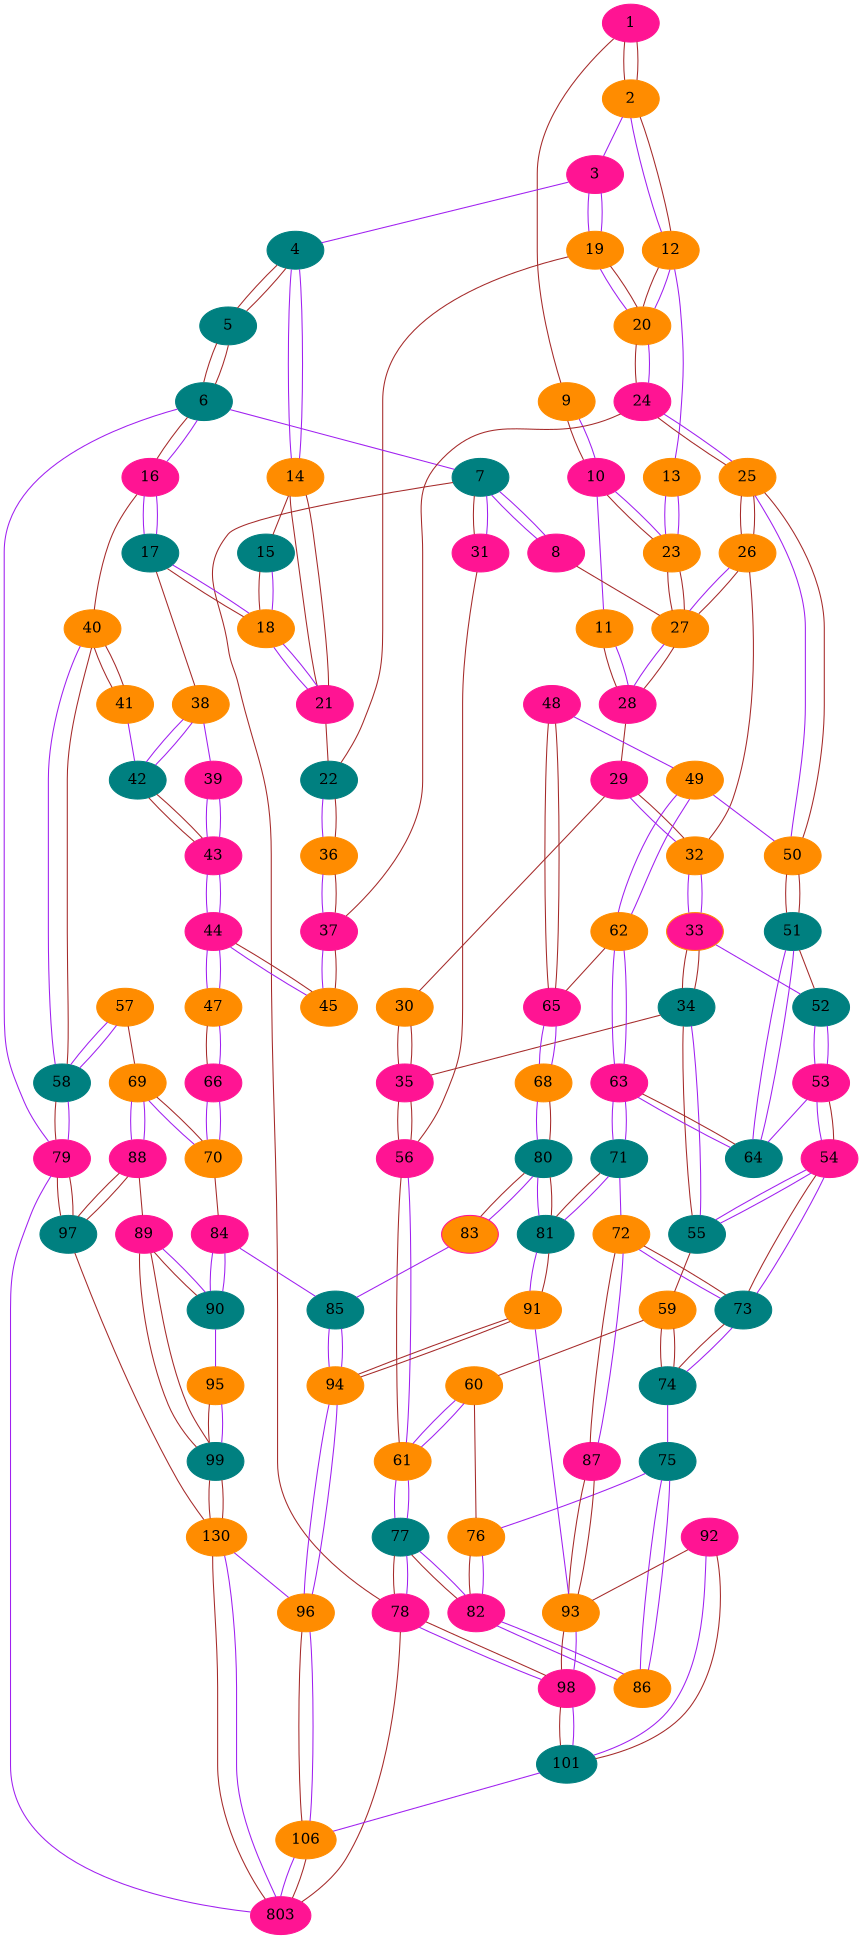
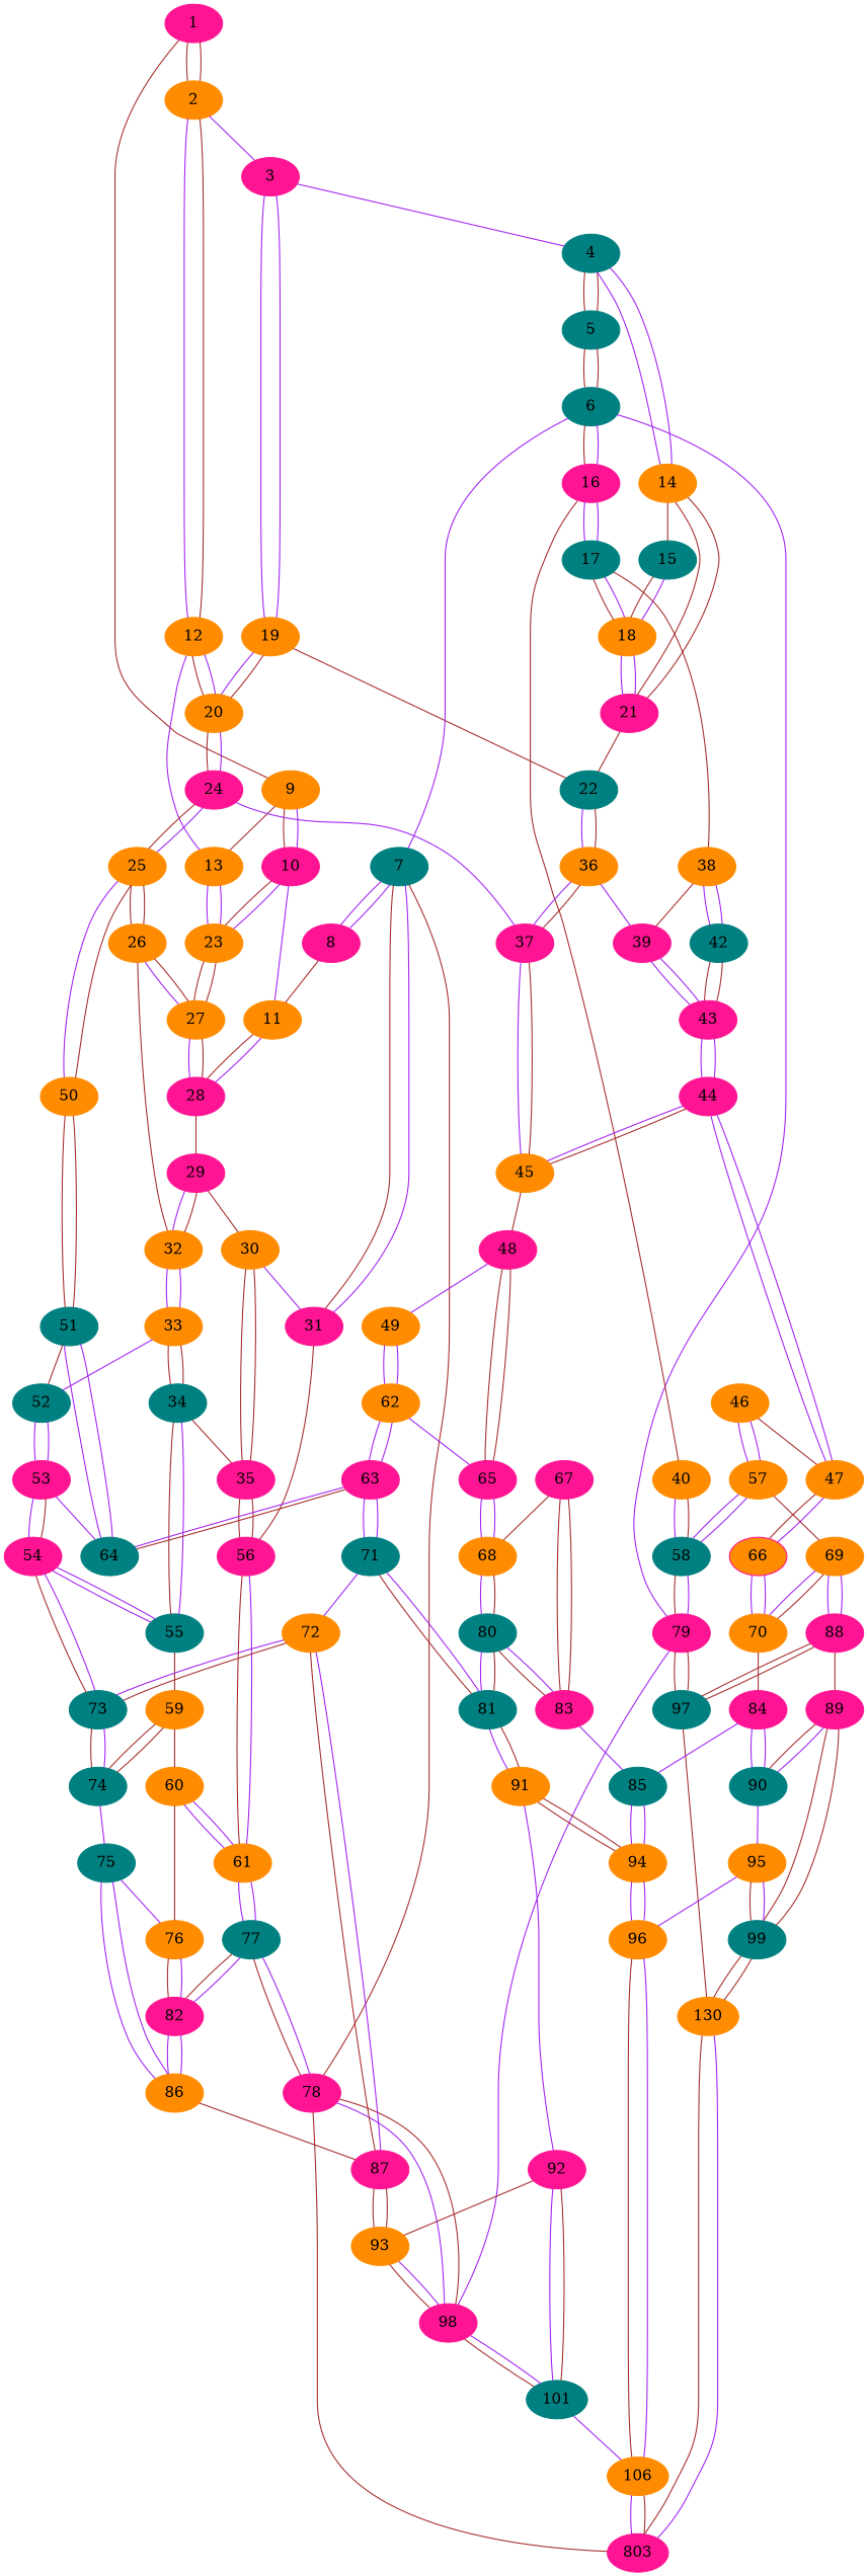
  graph {
    node [color=darkorange style=filled]
    edge [color=purple]
    1 [color=deeppink]
    2
    9
    3 [color=deeppink]
    12
    10 [color=deeppink]
    13
    4 [color=teal]
    19
    20
    5 [color=teal]
    14
    22 [color=teal]
    6 [color=teal]
    15 [color=teal]
    21 [color=deeppink]
    7 [color=teal]
    16 [color=deeppink]
    79 [color=deeppink]
    8 [color=deeppink]
    31 [color=deeppink]
    78 [color=deeppink]
    17 [color=teal]
    40
    n25 [color=deeppink label=803]
    97 [color=teal]
    11
    56 [color=deeppink]
    98 [color=deeppink]
    28 [color=deeppink]
    23
    27
    29 [color=deeppink]
    24 [color=deeppink]
    18
    38
-   41
    58 [color=teal]
    39 [color=deeppink]
    42 [color=teal]
    36
    25
    37 [color=deeppink]
    26
    50
    45
    32
    51 [color=teal]
-   33 [fillcolor=deeppink]
+   33
    30
    35 [color=deeppink]
    61
    34 [color=teal]
    52 [color=teal]
    55 [color=teal]
    53 [color=deeppink]
    59
    43 [color=deeppink]
    48 [color=deeppink]
    44 [color=deeppink]
+   46
    47
    57
-   66 [color=deeppink]
+   66 [color=deeppink fillcolor=darkorange]
    49
    65 [color=deeppink]
    69
    70
    62
    68
    63 [color=deeppink]
    64 [color=teal]
    54 [color=deeppink]
    73 [color=teal]
    74 [color=teal]
    60
    77 [color=teal]
    88 [color=deeppink]
    76
    75 [color=teal]
    82 [color=deeppink]
    71 [color=teal]
    72
    81 [color=teal]
    80 [color=teal]
-   83 [color=deeppink fillcolor=darkorange]
+   67 [color=deeppink]
+   83 [color=deeppink]
    84 [color=deeppink]
    85 [color=teal]
    89 [color=deeppink]
    90 [color=teal]
    87 [color=deeppink]
    91
    93
    86
    101 [color=teal]
    n97 [label=130]
    94
    92 [color=deeppink]
    95
    96
    99 [color=teal]
    n103 [label=106]
    1 -- 2 [color=brown]
    1 -- 2 [color=brown]
    1 -- 9 [color=brown]
    2 -- 3
    2 -- 12
    2 -- 12 [color=brown]
    9 -- 10 [color=brown]
    9 -- 10
+   9 -- 13 [color=brown]
    3 -- 4
    3 -- 19
    3 -- 19
    12 -- 13
    12 -- 20 [color=brown]
    12 -- 20
    10 -- 11
    10 -- 23 [color=brown]
    10 -- 23
    13 -- 23
    13 -- 23
    4 -- 5 [color=brown]
    4 -- 5 [color=brown]
    4 -- 14
    4 -- 14
    19 -- 20
    19 -- 20 [color=brown]
    19 -- 22 [color=brown]
    20 -- 24 [color=brown]
    20 -- 24
    5 -- 6 [color=brown]
    5 -- 6 [color=brown]
    14 -- 15 [color=brown]
    14 -- 21 [color=brown]
    14 -- 21 [color=brown]
    22 -- 36
    22 -- 36 [color=brown]
    6 -- 7
    6 -- 16 [color=brown]
    6 -- 16
    6 -- 79
    15 -- 18 [color=brown]
    15 -- 18
    21 -- 22 [color=brown]
    7 -- 8
    7 -- 8
    7 -- 31 [color=brown]
    7 -- 31
    7 -- 78 [color=brown]
    16 -- 17
    16 -- 17
    16 -- 40 [color=brown]
-   79 -- n25
+   79 -- 98
    79 -- 97 [color=brown]
    79 -- 97 [color=brown]
-   8 -- 27 [color=brown]
+   8 -- 11 [color=brown]
    31 -- 56 [color=brown]
    78 -- n25 [color=brown]
    78 -- 98
    78 -- 98 [color=brown]
    17 -- 18 [color=brown]
    17 -- 18
    17 -- 38 [color=brown]
-   40 -- 41 [color=brown]
-   40 -- 41 [color=brown]
    40 -- 58
    40 -- 58 [color=brown]
    97 -- n97 [color=brown]
    11 -- 28 [color=brown]
    11 -- 28
    56 -- 61 [color=brown]
    56 -- 61
    98 -- 101 [color=brown]
    98 -- 101
    28 -- 29 [color=brown]
    23 -- 27 [color=brown]
    23 -- 27 [color=brown]
    27 -- 28
    27 -- 28 [color=brown]
    29 -- 32
    29 -- 32 [color=brown]
    29 -- 30 [color=brown]
    24 -- 25 [color=brown]
    24 -- 25
-   24 -- 37 [color=brown]
+   24 -- 37
    18 -- 21
    18 -- 21
-   38 -- 39
+   38 -- 39 [color=brown]
    38 -- 42
    38 -- 42
-   41 -- 42
    58 -- 79 [color=brown]
    58 -- 79
    39 -- 43
    39 -- 43
    42 -- 43 [color=brown]
    42 -- 43 [color=brown]
+   36 -- 39
    36 -- 37
    36 -- 37 [color=brown]
    25 -- 26 [color=brown]
    25 -- 26 [color=brown]
    25 -- 50
    25 -- 50 [color=brown]
    37 -- 45
    37 -- 45 [color=brown]
    26 -- 27
    26 -- 27 [color=brown]
    26 -- 32 [color=brown]
    50 -- 51 [color=brown]
    50 -- 51 [color=brown]
+   45 -- 48 [color=brown]
    32 -- 33
    32 -- 33
    51 -- 52 [color=brown]
    51 -- 64
    51 -- 64
    33 -- 34 [color=brown]
    33 -- 34 [color=brown]
    33 -- 52
+   30 -- 31
    30 -- 35 [color=brown]
    30 -- 35 [color=brown]
    35 -- 56 [color=brown]
    35 -- 56 [color=brown]
    61 -- 77
    61 -- 77
    34 -- 35 [color=brown]
    34 -- 55 [color=brown]
    34 -- 55
    52 -- 53
    52 -- 53
    55 -- 59 [color=brown]
    53 -- 64
    53 -- 54
    53 -- 54 [color=brown]
    59 -- 74 [color=brown]
    59 -- 74 [color=brown]
    59 -- 60 [color=brown]
    43 -- 44
    43 -- 44
    48 -- 49
    48 -- 65 [color=brown]
    48 -- 65 [color=brown]
    44 -- 45
    44 -- 45 [color=brown]
    44 -- 47
    44 -- 47
+   46 -- 47 [color=brown]
+   46 -- 57
+   46 -- 57
    47 -- 66 [color=brown]
    47 -- 66
    57 -- 58
    57 -- 58
    57 -- 69 [color=brown]
    66 -- 70
    66 -- 70
-   49 -- 50
    49 -- 62
    49 -- 62
    65 -- 68
    65 -- 68
    69 -- 70
    69 -- 70 [color=brown]
    69 -- 88
    69 -- 88
    70 -- 84 [color=brown]
-   62 -- 65 [color=brown]
+   62 -- 65
    62 -- 63
    62 -- 63
    68 -- 80
    68 -- 80 [color=brown]
    63 -- 64
    63 -- 64 [color=brown]
    63 -- 71
    63 -- 71
    54 -- 55
    54 -- 55
    54 -- 73 [color=brown]
    54 -- 73
    73 -- 74 [color=brown]
    73 -- 74
    74 -- 75
    60 -- 61
    60 -- 61
    60 -- 76 [color=brown]
    77 -- 78 [color=brown]
    77 -- 78
    77 -- 82 [color=brown]
    77 -- 82
    88 -- 97 [color=brown]
    88 -- 97 [color=brown]
    88 -- 89 [color=brown]
    76 -- 82 [color=brown]
    76 -- 82
    75 -- 76
    75 -- 86
    75 -- 86
    82 -- 86
    82 -- 86
    71 -- 72
    71 -- 81 [color=brown]
    71 -- 81
    72 -- 73
    72 -- 73 [color=brown]
    72 -- 87 [color=brown]
    72 -- 87
    81 -- 91
    81 -- 91 [color=brown]
    80 -- 81
    80 -- 81 [color=brown]
    80 -- 83 [color=brown]
    80 -- 83
+   67 -- 68 [color=brown]
+   67 -- 83 [color=brown]
+   67 -- 83 [color=brown]
    83 -- 85
    84 -- 85
    84 -- 90
    84 -- 90
    85 -- 94
    85 -- 94
    89 -- 90 [color=brown]
    89 -- 90
    89 -- 99 [color=brown]
    89 -- 99 [color=brown]
    90 -- 95
    87 -- 93 [color=brown]
    87 -- 93 [color=brown]
    91 -- 94 [color=brown]
    91 -- 94 [color=brown]
-   91 -- 93
+   91 -- 92
    93 -- 98 [color=brown]
    93 -- 98
+   86 -- 87 [color=brown]
    101 -- n103
    n97 -- n25 [color=brown]
    n97 -- n25
    94 -- 96
    94 -- 96
    92 -- 93 [color=brown]
    92 -- 101
    92 -- 101 [color=brown]
-   n97 -- 96
+   95 -- 96
    95 -- 99 [color=brown]
    95 -- 99
    96 -- n103 [color=brown]
    96 -- n103
    99 -- n97 [color=brown]
    99 -- n97 [color=brown]
    n103 -- n25
    n103 -- n25 [color=brown]
  }
